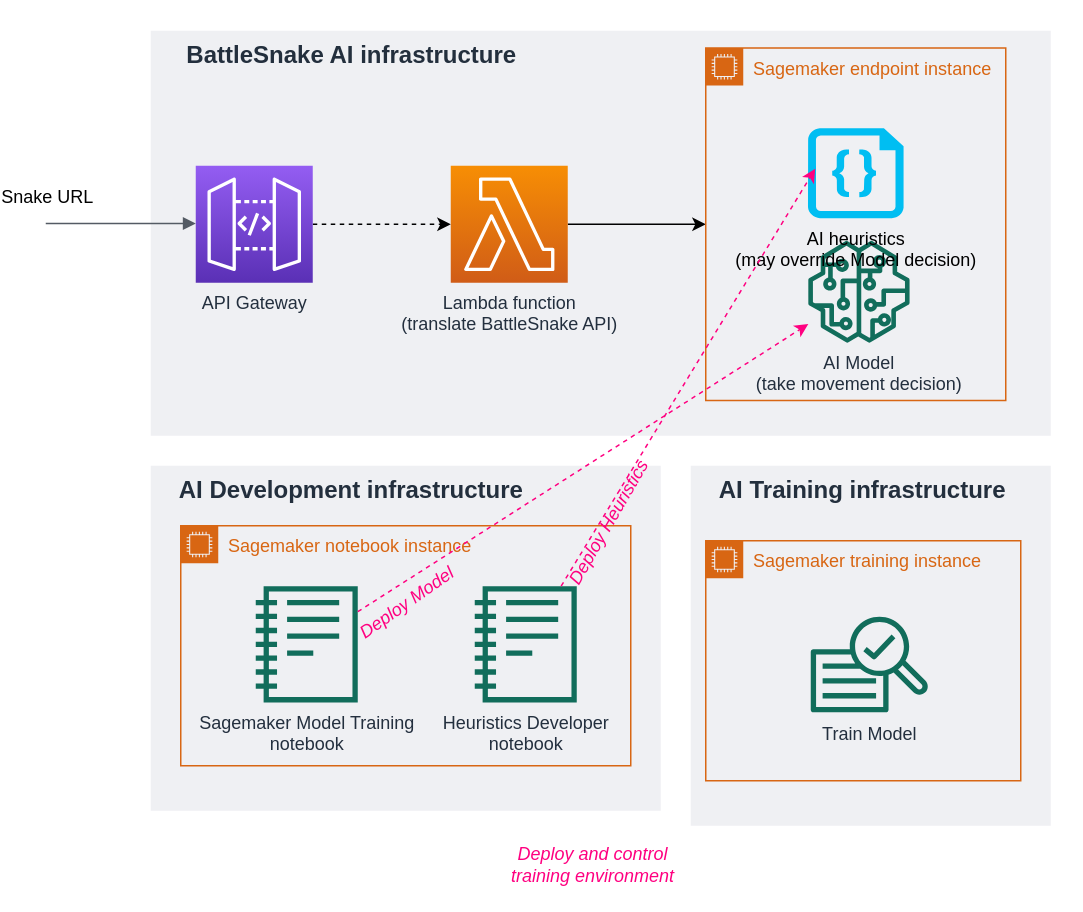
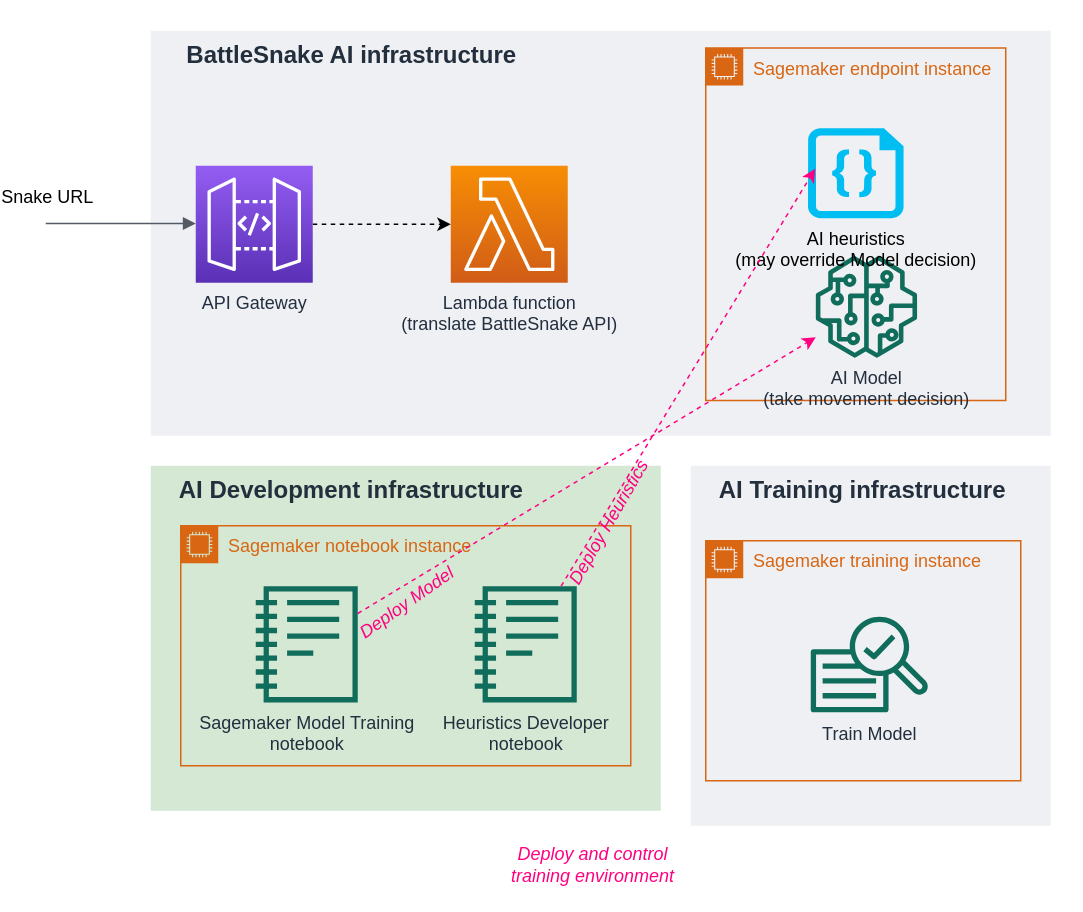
  <mxCell id="0" />
  <mxCell id="1" parent="0" />
- <mxCell id="2" value="    AI Development infrastructure" style="fillColor=#EFF0F3;strokeColor=none;dashed=0;verticalAlign=top;fontStyle=1;fontColor=#232F3D;align=left;fontSize=16;" vertex="1" parent="1"><mxGeometry x="90" y="310" width="340" height="230" as="geometry" /></mxCell>
+ <mxCell id="2" value="    AI Development infrastructure" style="fillColor=#d5e8d4;strokeColor=none;dashed=0;verticalAlign=top;fontStyle=1;fontColor=#232F3D;align=left;fontSize=16;" vertex="1" parent="1"><mxGeometry x="90" y="310" width="340" height="230" as="geometry" /></mxCell>
  <mxCell id="3" value="     BattleSnake AI infrastructure" style="fillColor=#EFF0F3;strokeColor=none;dashed=0;verticalAlign=top;fontStyle=1;fontColor=#232F3D;align=left;fontSize=16;" vertex="1" parent="1"><mxGeometry x="90" y="20" width="600" height="270" as="geometry" /></mxCell>
  <mxCell id="4" value="Sagemaker notebook instance" style="points=[[0,0],[0.25,0],[0.5,0],[0.75,0],[1,0],[1,0.25],[1,0.5],[1,0.75],[1,1],[0.75,1],[0.5,1],[0.25,1],[0,1],[0,0.75],[0,0.5],[0,0.25]];outlineConnect=0;gradientColor=none;html=1;whiteSpace=wrap;fontSize=12;fontStyle=0;shape=mxgraph.aws4.group;grIcon=mxgraph.aws4.group_ec2_instance_contents;strokeColor=#D86613;fillColor=none;verticalAlign=top;align=left;spacingLeft=30;fontColor=#D86613;dashed=0;" vertex="1" parent="1"><mxGeometry x="110" y="350" width="300" height="160" as="geometry" /></mxCell>
- <mxCell id="5" style="edgeStyle=orthogonalEdgeStyle;rounded=0;orthogonalLoop=1;jettySize=auto;html=1;entryX=0;entryY=0.5;entryDx=0;entryDy=0;" edge="1" parent="1" source="6" target="11"><mxGeometry relative="1" as="geometry" /></mxCell>
  <mxCell id="6" value="Lambda function&lt;br&gt;(translate BattleSnake API)" style="outlineConnect=0;fontColor=#232F3E;gradientColor=#F78E04;gradientDirection=north;fillColor=#D05C17;strokeColor=#ffffff;dashed=0;verticalLabelPosition=bottom;verticalAlign=top;align=center;html=1;fontSize=12;fontStyle=0;aspect=fixed;shape=mxgraph.aws4.resourceIcon;resIcon=mxgraph.aws4.lambda;" parent="1" vertex="1"><mxGeometry x="290" y="110" width="78" height="78" as="geometry" /></mxCell>
  <mxCell id="7" style="edgeStyle=orthogonalEdgeStyle;rounded=0;orthogonalLoop=1;jettySize=auto;html=1;dashed=1;" parent="1" source="8" target="6" edge="1"><mxGeometry relative="1" as="geometry" /></mxCell>
  <mxCell id="8" value="API Gateway" style="outlineConnect=0;fontColor=#232F3E;gradientColor=#945DF2;gradientDirection=north;fillColor=#5A30B5;strokeColor=#ffffff;dashed=0;verticalLabelPosition=bottom;verticalAlign=top;align=center;html=1;fontSize=12;fontStyle=0;aspect=fixed;shape=mxgraph.aws4.resourceIcon;resIcon=mxgraph.aws4.api_gateway;" parent="1" vertex="1"><mxGeometry x="120" y="110" width="78" height="78" as="geometry" /></mxCell>
  <mxCell id="9" value="" style="edgeStyle=orthogonalEdgeStyle;html=1;endArrow=block;elbow=vertical;startArrow=none;endFill=1;strokeColor=#545B64;rounded=0;" parent="1" edge="1"><mxGeometry width="100" relative="1" as="geometry"><mxPoint x="20" y="148.5" as="sourcePoint" /><mxPoint x="120" y="148.5" as="targetPoint" /></mxGeometry></mxCell>
  <mxCell id="10" value="Snake URL" style="text;html=1;align=center;verticalAlign=middle;resizable=0;points=[];labelBackgroundColor=#ffffff;" parent="9" vertex="1" connectable="0"><mxGeometry x="-0.54" y="4" relative="1" as="geometry"><mxPoint x="-23" y="-14.5" as="offset" /></mxGeometry></mxCell>
  <mxCell id="11" value="Sagemaker endpoint instance" style="points=[[0,0],[0.25,0],[0.5,0],[0.75,0],[1,0],[1,0.25],[1,0.5],[1,0.75],[1,1],[0.75,1],[0.5,1],[0.25,1],[0,1],[0,0.75],[0,0.5],[0,0.25]];outlineConnect=0;gradientColor=none;html=1;whiteSpace=wrap;fontSize=12;fontStyle=0;shape=mxgraph.aws4.group;grIcon=mxgraph.aws4.group_ec2_instance_contents;strokeColor=#D86613;fillColor=none;verticalAlign=top;align=left;spacingLeft=30;fontColor=#D86613;dashed=0;" vertex="1" parent="1"><mxGeometry x="460" y="31.5" width="200" height="235" as="geometry" /></mxCell>
- <mxCell id="12" value="AI Model&lt;br&gt;(take movement decision)" style="outlineConnect=0;fontColor=#232F3E;gradientColor=none;fillColor=#116D5B;strokeColor=none;dashed=0;verticalLabelPosition=bottom;verticalAlign=top;align=center;html=1;fontSize=12;fontStyle=0;aspect=fixed;pointerEvents=1;shape=mxgraph.aws4.sagemaker_model;" vertex="1" parent="1"><mxGeometry x="528.13" y="160" width="68" height="68" as="geometry" /></mxCell>
+ <mxCell id="12" value="AI Model&lt;br&gt;(take movement decision)" style="outlineConnect=0;fontColor=#232F3E;gradientColor=none;fillColor=#116D5B;strokeColor=none;dashed=0;verticalLabelPosition=bottom;verticalAlign=top;align=center;html=1;fontSize=12;fontStyle=0;aspect=fixed;pointerEvents=1;shape=mxgraph.aws4.sagemaker_model;" vertex="1" parent="1"><mxGeometry x="533.13" y="170" width="68" height="68" as="geometry" /></mxCell>
  <mxCell id="13" value="Heuristics Developer&lt;br&gt;notebook" style="outlineConnect=0;fontColor=#232F3E;gradientColor=none;fillColor=#116D5B;strokeColor=none;dashed=0;verticalLabelPosition=bottom;verticalAlign=top;align=center;html=1;fontSize=12;fontStyle=0;aspect=fixed;pointerEvents=1;shape=mxgraph.aws4.sagemaker_notebook;" vertex="1" parent="1"><mxGeometry x="306" y="390" width="68" height="78" as="geometry" /></mxCell>
  <mxCell id="14" value="AI heuristics&lt;br&gt;(may override Model decision)" style="verticalLabelPosition=bottom;html=1;verticalAlign=top;align=center;strokeColor=none;fillColor=#00BEF2;shape=mxgraph.azure.code_file;pointerEvents=1;" vertex="1" parent="1"><mxGeometry x="528.13" y="85" width="63.75" height="60" as="geometry" /></mxCell>
  <mxCell id="15" value="Sagemaker Model Training&lt;br&gt;notebook" style="outlineConnect=0;fontColor=#232F3E;gradientColor=none;fillColor=#116D5B;strokeColor=none;dashed=0;verticalLabelPosition=bottom;verticalAlign=top;align=center;html=1;fontSize=12;fontStyle=0;aspect=fixed;pointerEvents=1;shape=mxgraph.aws4.sagemaker_notebook;" vertex="1" parent="1"><mxGeometry x="160" y="390" width="68" height="78" as="geometry" /></mxCell>
  <mxCell id="16" value="" style="endArrow=classic;html=1;labelBackgroundColor=none;strokeColor=#ff0080;strokeWidth=1;fontSize=16;fontColor=#ff0080;dashed=1;" edge="1" parent="1" source="15" target="12"><mxGeometry width="50" height="50" relative="1" as="geometry"><mxPoint x="580" y="390" as="sourcePoint" /><mxPoint x="630" y="340" as="targetPoint" /></mxGeometry></mxCell>
  <mxCell id="17" value="Deploy and control training environment" style="text;html=1;strokeColor=none;fillColor=none;align=center;verticalAlign=middle;whiteSpace=wrap;rounded=0;fontSize=12;fontColor=#ff0080;fontStyle=2" vertex="1" parent="1"><mxGeometry x="320" y="566" width="130" height="20" as="geometry" /></mxCell>
  <mxCell id="18" value="    AI Training infrastructure" style="fillColor=#EFF0F3;strokeColor=none;dashed=0;verticalAlign=top;fontStyle=1;fontColor=#232F3D;align=left;fontSize=16;" vertex="1" parent="1"><mxGeometry x="450" y="310" width="240" height="240" as="geometry" /></mxCell>
  <mxCell id="19" value="Sagemaker training instance" style="points=[[0,0],[0.25,0],[0.5,0],[0.75,0],[1,0],[1,0.25],[1,0.5],[1,0.75],[1,1],[0.75,1],[0.5,1],[0.25,1],[0,1],[0,0.75],[0,0.5],[0,0.25]];outlineConnect=0;gradientColor=none;html=1;whiteSpace=wrap;fontSize=12;fontStyle=0;shape=mxgraph.aws4.group;grIcon=mxgraph.aws4.group_ec2_instance_contents;strokeColor=#D86613;fillColor=none;verticalAlign=top;align=left;spacingLeft=30;fontColor=#D86613;dashed=0;" vertex="1" parent="1"><mxGeometry x="460" y="360" width="210" height="160" as="geometry" /></mxCell>
  <mxCell id="20" value="Train Model" style="outlineConnect=0;fontColor=#232F3E;gradientColor=none;fillColor=#116D5B;strokeColor=none;dashed=0;verticalLabelPosition=bottom;verticalAlign=top;align=center;html=1;fontSize=12;fontStyle=0;aspect=fixed;pointerEvents=1;shape=mxgraph.aws4.sagemaker_train;" vertex="1" parent="1"><mxGeometry x="530" y="410" width="78" height="65" as="geometry" /></mxCell>
  <mxCell id="21" value="&lt;font style=&quot;font-size: 12px&quot;&gt;Deploy Model&lt;/font&gt;" style="text;html=1;strokeColor=none;fillColor=none;align=center;verticalAlign=middle;whiteSpace=wrap;rounded=0;fontSize=16;fontColor=#ff0080;fontStyle=2;rotation=-35;" vertex="1" parent="1"><mxGeometry x="220" y="390" width="80" height="20" as="geometry" /></mxCell>
  <mxCell id="22" value="" style="endArrow=classic;html=1;labelBackgroundColor=none;strokeColor=#ff0080;strokeWidth=1;fontSize=16;fontColor=#ff0080;dashed=1;entryX=0.076;entryY=0.45;entryDx=0;entryDy=0;entryPerimeter=0;" edge="1" parent="1" source="13" target="14"><mxGeometry width="50" height="50" relative="1" as="geometry"><mxPoint x="238" y="417.296" as="sourcePoint" /><mxPoint x="538.541" y="225.442" as="targetPoint" /></mxGeometry></mxCell>
  <mxCell id="23" value="&lt;font style=&quot;font-size: 12px&quot;&gt;Deploy Heuristics&lt;/font&gt;" style="text;html=1;strokeColor=none;fillColor=none;align=center;verticalAlign=middle;whiteSpace=wrap;rounded=0;fontSize=16;fontColor=#ff0080;fontStyle=2;rotation=-60;" vertex="1" parent="1"><mxGeometry x="334" y="337" width="120" height="20" as="geometry" /></mxCell>
